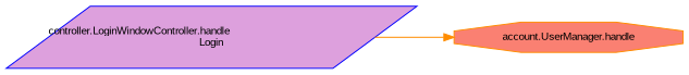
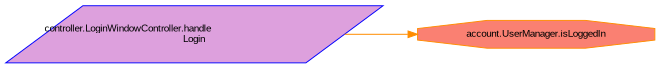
  digraph {
    rankdir=RL
    fontname="Liberation Sans"
    node [fontname="Liberation Sans" fontsize=10 style=filled]
-   n1 [color=darkorange fillcolor=salmon fontcolor=black height=0.2 label="account.UserManager.handle" shape=octagon width=0.4]
+   n1 [color=darkorange fillcolor=salmon fontcolor=black height=0.2 label="account.UserManager.isLoggedIn" shape=octagon width=0.4]
    n2 [color=blue fillcolor=plum height=0.2 label="controller.LoginWindowController.handle\lLogin" shape=parallelogram width=0.4]
    n1 -> n2 [color=darkorange dir=back fontname="Liberation Sans" fontsize=10 labelfontname=Helvetica labelfontsize=10 style=solid]
  }
